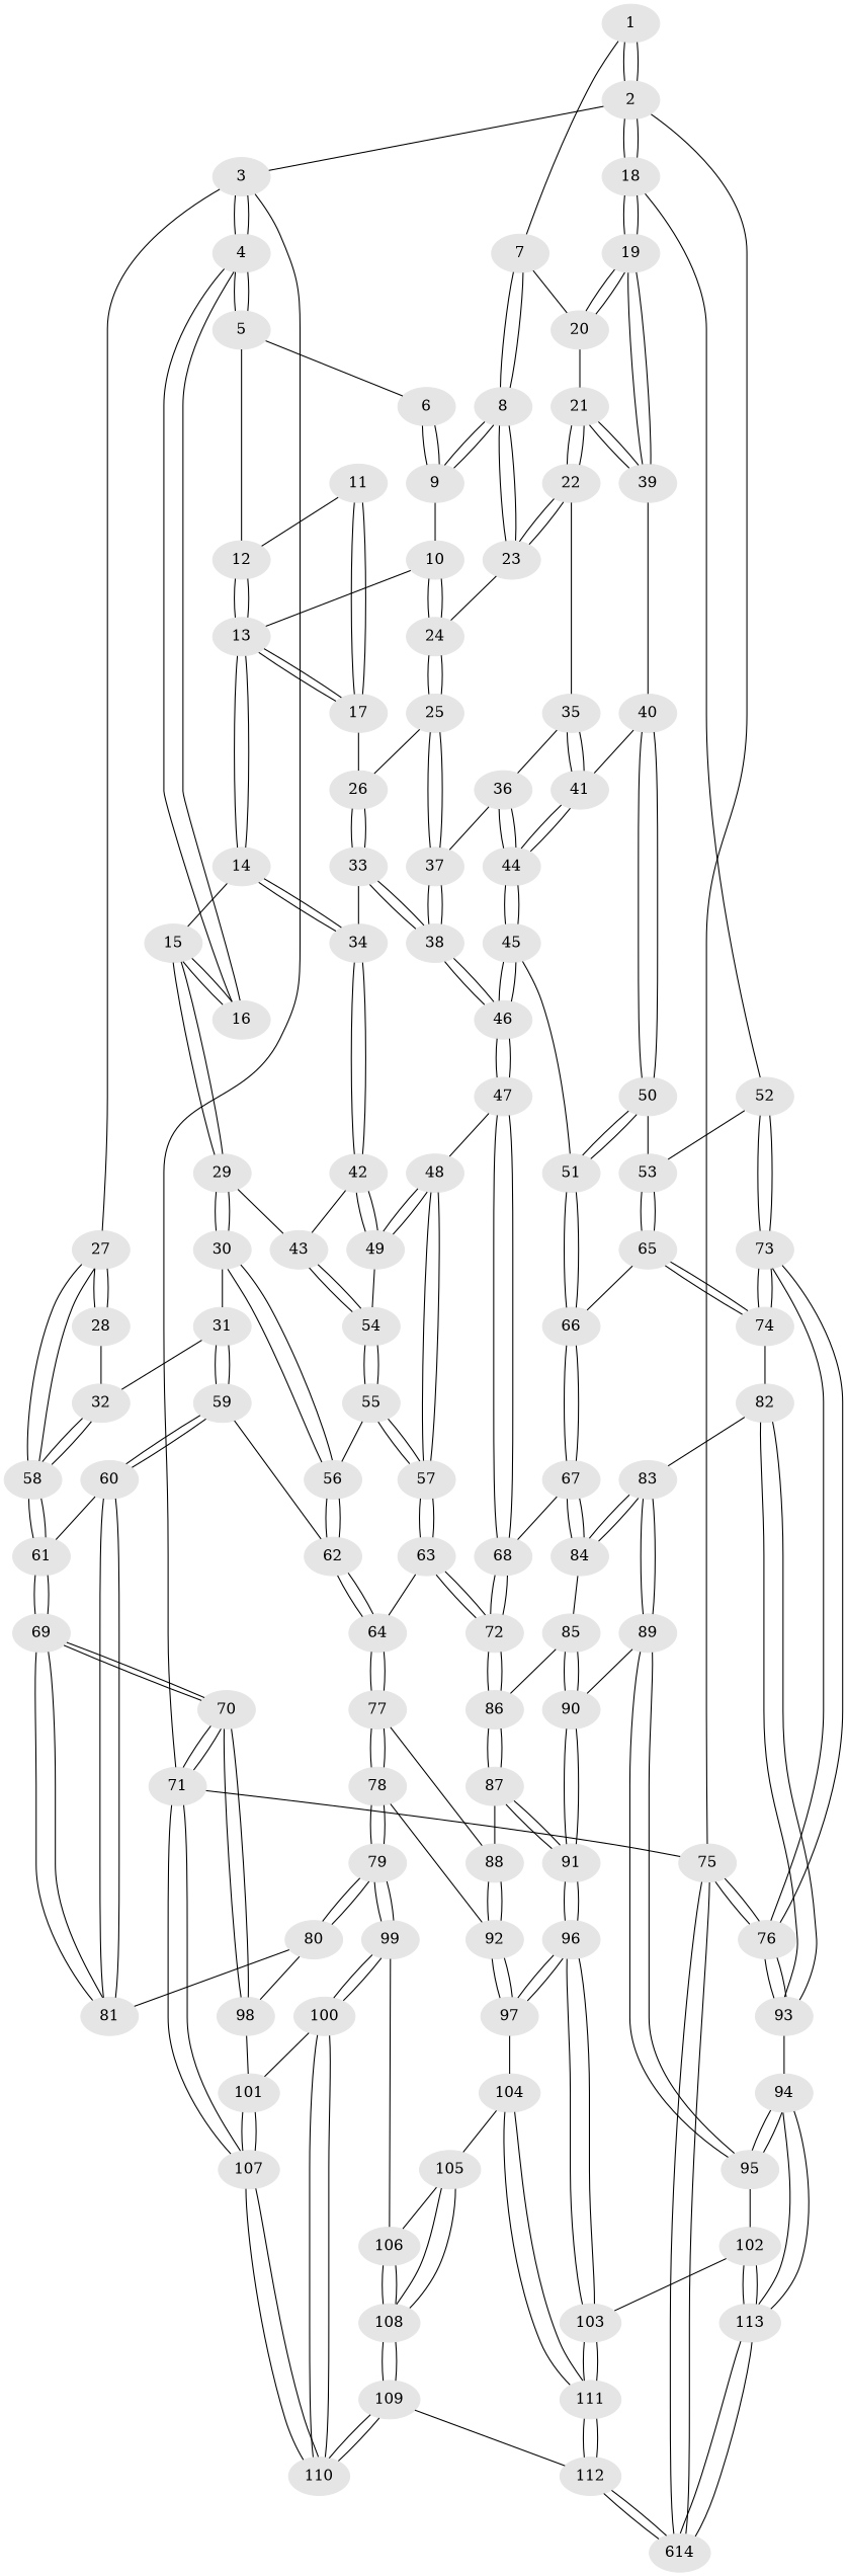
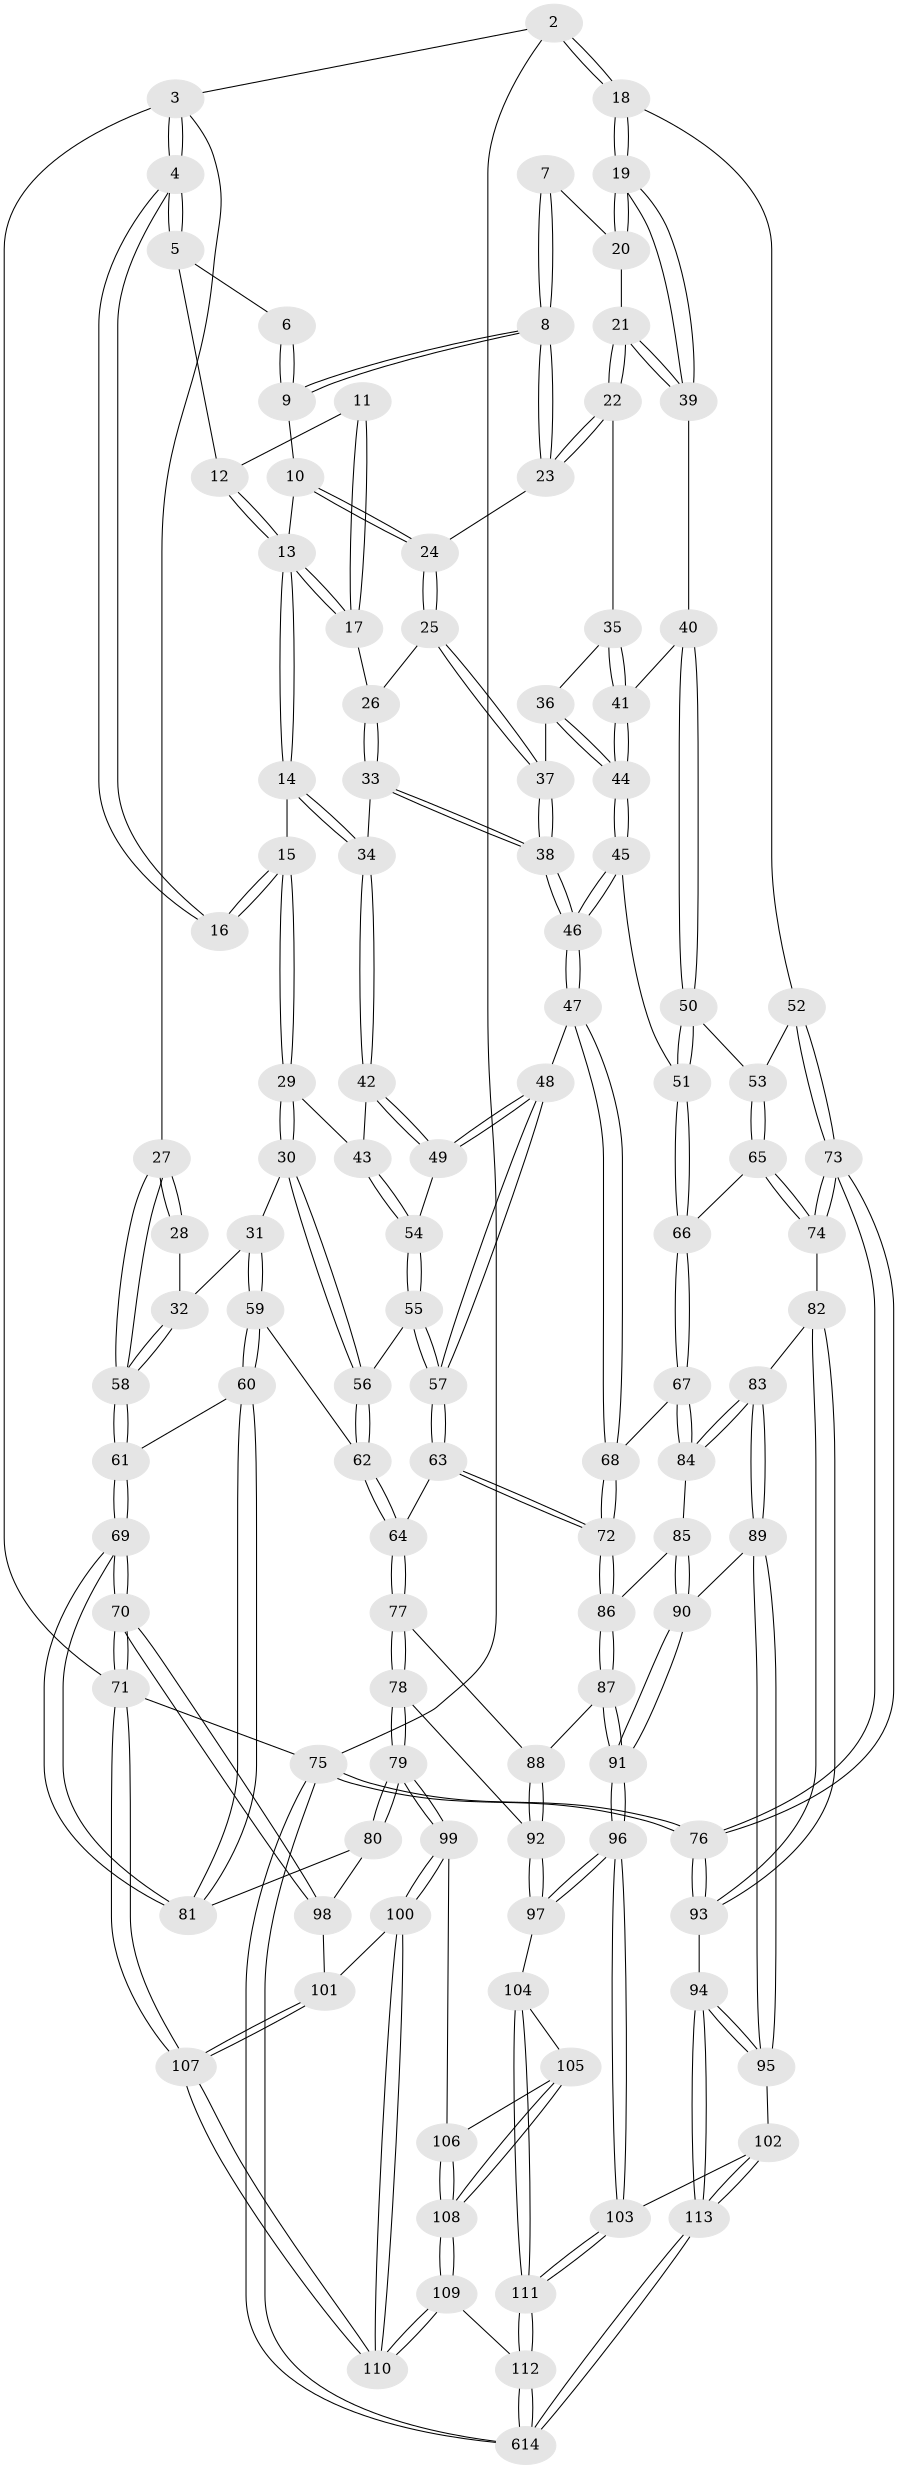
  graph {
    node [color=gray90 style=filled]
-   1
    2
    7
    3
    18
    75
    8
    20
    4
    27
    71
    19
    52
    76
    n15 [label=614]
    5
    16
    28
    58
    107
    6
    12
    9
    13
    10
    23
    21
    24
    11
    17
    25
    26
    14
    15
    34
    29
    42
    30
    43
    33
    39
    53
    73
    40
    22
    35
    36
    41
    37
    38
    32
    61
    31
    56
    54
    59
    62
    60
    46
    49
    44
    45
    47
    50
    51
    55
    66
    48
    68
    57
    72
    63
    65
    67
    74
    64
    69
    81
    70
    77
    86
    78
    88
    82
    84
    85
    98
    101
    110
    87
    93
    83
    94
    79
    92
    80
    99
    97
    100
    106
    89
    90
    95
    91
    96
    102
    103
    104
    113
    111
    105
    108
    112
    109
-   1 -- 2
-   1 -- 2
-   1 -- 7
    2 -- 3
    2 -- 18
    2 -- 18
    2 -- 75
    7 -- 8
    7 -- 8
    7 -- 20
    3 -- 4
    3 -- 4
    3 -- 27
    3 -- 71
    18 -- 19
    18 -- 19
    18 -- 52
    75 -- 76
    75 -- 76
    75 -- n15
    75 -- n15
    8 -- 9
    8 -- 9
    8 -- 23
    8 -- 23
    20 -- 21
    4 -- 5
    4 -- 5
    4 -- 16
    4 -- 16
    27 -- 28
    27 -- 28
    27 -- 58
    27 -- 58
    71 -- 75
    71 -- 107
    71 -- 107
    19 -- 20
    19 -- 20
    19 -- 39
    19 -- 39
    52 -- 53
    52 -- 73
    52 -- 73
    76 -- 93
    76 -- 93
    5 -- 6
    5 -- 12
    28 -- 32
    58 -- 61
    58 -- 61
    107 -- 110
    107 -- 110
    6 -- 9
    6 -- 9
    12 -- 13
    12 -- 13
    9 -- 10
    13 -- 17
    13 -- 17
    13 -- 14
    13 -- 14
    10 -- 13
    10 -- 24
    10 -- 24
    23 -- 24
    21 -- 39
    21 -- 39
    21 -- 22
    21 -- 22
    24 -- 25
    24 -- 25
    11 -- 12
    11 -- 17
    11 -- 17
    17 -- 26
    25 -- 26
    25 -- 37
    25 -- 37
    26 -- 33
    26 -- 33
    14 -- 15
    14 -- 34
    14 -- 34
    15 -- 16
    15 -- 16
    15 -- 29
    15 -- 29
    34 -- 42
    34 -- 42
    29 -- 30
    29 -- 30
    29 -- 43
    42 -- 43
    42 -- 49
    42 -- 49
    30 -- 31
    30 -- 56
    30 -- 56
    43 -- 54
    43 -- 54
    33 -- 34
    33 -- 38
    33 -- 38
    39 -- 40
    53 -- 65
    53 -- 65
    73 -- 76
    73 -- 76
    73 -- 74
    73 -- 74
    40 -- 41
    40 -- 50
    40 -- 50
    22 -- 23
    22 -- 23
    22 -- 35
    35 -- 36
    35 -- 41
    35 -- 41
    36 -- 37
    36 -- 44
    36 -- 44
    41 -- 44
    41 -- 44
    37 -- 38
    37 -- 38
    38 -- 46
    38 -- 46
    32 -- 58
    32 -- 58
    61 -- 69
    61 -- 69
    31 -- 32
    31 -- 59
    31 -- 59
    56 -- 62
    56 -- 62
    54 -- 55
    54 -- 55
    59 -- 62
    59 -- 60
    59 -- 60
    62 -- 64
    62 -- 64
    60 -- 61
    60 -- 81
    60 -- 81
    46 -- 47
    46 -- 47
    49 -- 54
    44 -- 45
    44 -- 45
    45 -- 46
    45 -- 46
    45 -- 51
    47 -- 48
    47 -- 68
    47 -- 68
    50 -- 53
    50 -- 51
    50 -- 51
    51 -- 66
    51 -- 66
    55 -- 56
    55 -- 57
    55 -- 57
    66 -- 67
    66 -- 67
    48 -- 49
    48 -- 49
    48 -- 57
    48 -- 57
    68 -- 72
    68 -- 72
    57 -- 63
    57 -- 63
    72 -- 86
    72 -- 86
    63 -- 72
    63 -- 72
    63 -- 64
    65 -- 66
    65 -- 74
    65 -- 74
    67 -- 68
    67 -- 84
    67 -- 84
    74 -- 82
    64 -- 77
    64 -- 77
    69 -- 81
    69 -- 81
    69 -- 70
    69 -- 70
    70 -- 71
    70 -- 71
    70 -- 98
    70 -- 98
    77 -- 78
    77 -- 78
    77 -- 88
    86 -- 87
    86 -- 87
    78 -- 79
    78 -- 79
    78 -- 92
    88 -- 92
    88 -- 92
    82 -- 93
    82 -- 93
    82 -- 83
    84 -- 85
    85 -- 86
    85 -- 90
    85 -- 90
    98 -- 101
    101 -- 107
    101 -- 107
    87 -- 88
    87 -- 91
    87 -- 91
    93 -- 94
    83 -- 84
    83 -- 84
    83 -- 89
    83 -- 89
    94 -- 95
    94 -- 95
    94 -- 113
    94 -- 113
    79 -- 80
    79 -- 80
    79 -- 99
    79 -- 99
    92 -- 97
    92 -- 97
    80 -- 81
    80 -- 98
    99 -- 100
    99 -- 100
    99 -- 106
    97 -- 104
    100 -- 101
    100 -- 110
    100 -- 110
    106 -- 108
    106 -- 108
    89 -- 90
    89 -- 95
    89 -- 95
    90 -- 91
    90 -- 91
    95 -- 102
    91 -- 96
    91 -- 96
    96 -- 97
    96 -- 97
    96 -- 103
    96 -- 103
    102 -- 103
    102 -- 113
    102 -- 113
    103 -- 111
    103 -- 111
    104 -- 111
    104 -- 111
    104 -- 105
    113 -- n15
    113 -- n15
    111 -- 112
    111 -- 112
    105 -- 106
    105 -- 108
    105 -- 108
    108 -- 109
    108 -- 109
    112 -- n15
    112 -- n15
    109 -- 110
    109 -- 110
    109 -- 112
  }
